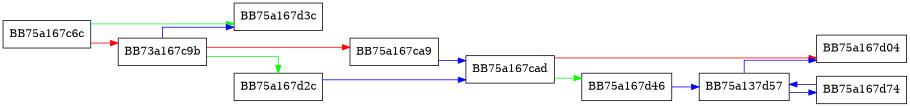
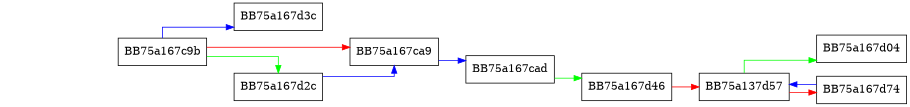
  digraph {
    rankdir=LR
    splines=ortho
    node [shape=box]
    edge [color=blue]
-   BB75a167c6c
    BB75a167d3c
-   BB75a167c9b [label=BB73a167c9b]
+   BB75a167c9b
    BB75a167d2c
    BB75a167ca9
    BB75a167cad
    BB75a167d46
    BB75a167d04
    n9 [label=BB75a137d57]
    BB75a167d74
-   BB75a167c6c -> BB75a167d3c [color=green]
-   BB75a167c6c -> BB75a167c9b [color=red]
    BB75a167c9b -> BB75a167d3c
    BB75a167c9b -> BB75a167d2c [color=green]
    BB75a167c9b -> BB75a167ca9 [color=red]
-   BB75a167d2c -> BB75a167cad
+   BB75a167d2c -> BB75a167ca9
    BB75a167ca9 -> BB75a167cad
    BB75a167cad -> BB75a167d46 [color=green]
-   BB75a167cad -> BB75a167d04 [color=red]
-   BB75a167d46 -> n9
-   n9 -> BB75a167d04
-   n9 -> BB75a167d74
+   BB75a167d46 -> n9 [color=red]
+   n9 -> BB75a167d04 [color=green]
+   n9 -> BB75a167d74 [color=red]
    BB75a167d74 -> n9
  }
